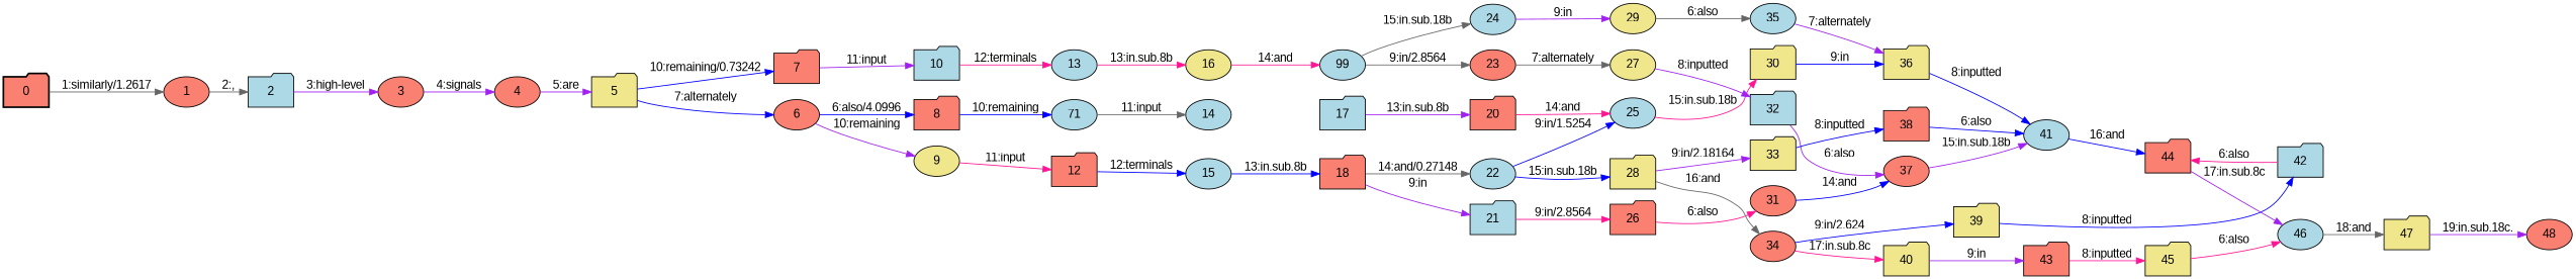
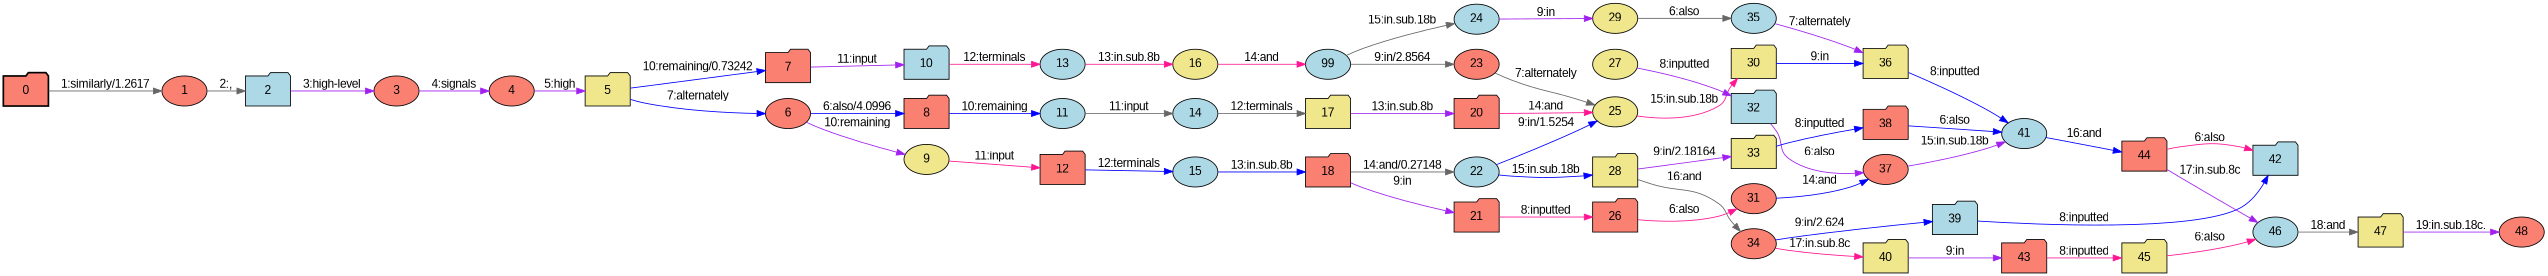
  digraph {
    fontname="Liberation Sans"
    nodesep=0.25
    rankdir=LR
    ranksep=0.4
    node [fillcolor=salmon fontname="Liberation Sans" fontsize=14 shape=folder style="solid,filled"]
    edge [color=purple fontname="Liberation Sans" fontsize=14]
    n1 [label=0 style="bold,filled"]
    n2 [label=1 shape=ellipse]
    n3 [fillcolor=lightblue label=2]
    n4 [label=3 shape=ellipse]
    n5 [label=4 shape=ellipse]
    n6 [fillcolor=khaki label=5]
    n7 [label=6 shape=ellipse]
    n8 [label=7]
    n9 [label=8]
    n10 [fillcolor=khaki label=9 shape=ellipse]
    n11 [fillcolor=lightblue label=10]
-   n12 [fillcolor=lightblue label=71 shape=ellipse]
+   n12 [fillcolor=lightblue label=11 shape=ellipse]
    n13 [label=12]
    n14 [fillcolor=lightblue label=13 shape=ellipse]
    n15 [fillcolor=lightblue label=14 shape=ellipse]
    n16 [fillcolor=lightblue label=15 shape=ellipse]
    n17 [fillcolor=khaki label=16 shape=ellipse]
-   n18 [fillcolor=lightblue label=17]
+   n18 [fillcolor=khaki label=17]
    n19 [label=18]
    n20 [fillcolor=lightblue label=99 shape=ellipse]
    n21 [label=20]
-   n22 [fillcolor=lightblue label=21]
+   n22 [label=21]
    n23 [fillcolor=lightblue label=22 shape=ellipse]
    n24 [label=23 shape=ellipse]
    n25 [fillcolor=lightblue label=24 shape=ellipse]
-   n26 [fillcolor=lightblue label=25 shape=ellipse]
+   n26 [fillcolor=khaki label=25 shape=ellipse]
    n27 [label=26]
    n28 [fillcolor=khaki label=28]
    n29 [fillcolor=khaki label=27 shape=ellipse]
    n30 [fillcolor=khaki label=29 shape=ellipse]
    n31 [fillcolor=khaki label=30]
    n32 [label=31 shape=ellipse]
    n33 [fillcolor=lightblue label=32]
    n34 [fillcolor=khaki label=33]
    n35 [label=34 shape=ellipse]
    n36 [fillcolor=lightblue label=35 shape=ellipse]
    n37 [fillcolor=khaki label=36]
    n38 [label=37 shape=ellipse]
    n39 [label=38]
-   n40 [fillcolor=khaki label=39]
+   n40 [fillcolor=lightblue label=39]
    n41 [fillcolor=khaki label=40]
    n42 [fillcolor=lightblue label=41 shape=ellipse]
    n43 [fillcolor=lightblue label=42]
    n44 [label=43]
    n45 [label=44]
    n46 [fillcolor=khaki label=45]
    n47 [fillcolor=lightblue label=46 shape=ellipse]
    n48 [fillcolor=khaki label=47]
    n49 [label=48 shape=ellipse]
    n1 -> n2 [color=gray40 label="1:similarly/1.2617"]
    n2 -> n3 [color=gray40 label="2:,"]
    n3 -> n4 [label="3:high-level"]
    n4 -> n5 [label="4:signals"]
-   n5 -> n6 [label="5:are"]
+   n5 -> n6 [label="5:high"]
    n6 -> n7 [color=blue label="7:alternately"]
    n6 -> n8 [color=blue label="10:remaining/0.73242"]
    n7 -> n9 [color=blue label="6:also/4.0996"]
    n7 -> n10 [label="10:remaining"]
    n8 -> n11 [label="11:input"]
    n9 -> n12 [color=blue label="10:remaining"]
    n10 -> n13 [color=deeppink label="11:input"]
    n11 -> n14 [color=deeppink label="12:terminals"]
    n12 -> n15 [color=gray40 label="11:input"]
    n13 -> n16 [color=blue label="12:terminals"]
    n14 -> n17 [color=deeppink label="13:in.sub.8b"]
+   n15 -> n18 [color=gray40 label="12:terminals"]
    n16 -> n19 [color=blue label="13:in.sub.8b"]
    n17 -> n20 [color=deeppink label="14:and"]
    n18 -> n21 [label="13:in.sub.8b"]
    n19 -> n22 [label="9:in"]
    n19 -> n23 [color=gray40 label="14:and/0.27148"]
    n20 -> n24 [color=gray40 label="9:in/2.8564"]
    n20 -> n25 [color=gray40 label="15:in.sub.18b"]
    n21 -> n26 [color=deeppink label="14:and"]
-   n22 -> n27 [color=deeppink label="9:in/2.8564"]
+   n22 -> n27 [color=deeppink label="8:inputted"]
    n23 -> n26 [color=blue label="9:in/1.5254"]
    n23 -> n28 [color=blue label="15:in.sub.18b"]
-   n24 -> n29 [color=gray40 label="7:alternately"]
+   n24 -> n26 [color=gray40 label="7:alternately"]
    n25 -> n30 [label="9:in"]
    n26 -> n31 [color=deeppink label="15:in.sub.18b"]
    n27 -> n32 [color=deeppink label="6:also"]
    n28 -> n34 [label="9:in/2.18164"]
    n28 -> n35 [color=gray40 label="16:and"]
    n29 -> n33 [label="8:inputted"]
    n30 -> n36 [color=gray40 label="6:also"]
    n31 -> n37 [color=blue label="9:in"]
    n32 -> n38 [color=blue label="14:and"]
    n33 -> n38 [label="6:also"]
    n34 -> n39 [color=blue label="8:inputted"]
    n35 -> n40 [color=blue label="9:in/2.624"]
    n35 -> n41 [color=deeppink label="17:in.sub.8c"]
    n36 -> n37 [label="7:alternately"]
    n37 -> n42 [color=blue label="8:inputted"]
    n38 -> n42 [label="15:in.sub.18b"]
    n39 -> n42 [color=blue label="6:also"]
    n40 -> n43 [color=blue label="8:inputted"]
    n41 -> n44 [label="9:in"]
    n42 -> n45 [color=blue label="16:and"]
-   n43 -> n45 [color=deeppink label="6:also"]
+   n45 -> n43 [color=deeppink label="6:also"]
    n44 -> n46 [color=deeppink label="8:inputted"]
    n45 -> n47 [label="17:in.sub.8c"]
    n46 -> n47 [color=deeppink label="6:also"]
    n47 -> n48 [color=gray40 label="18:and"]
    n48 -> n49 [label="19:in.sub.18c."]
  }
